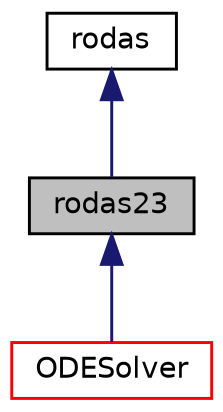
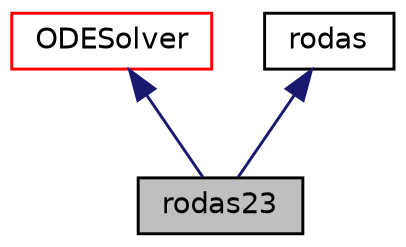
  digraph {
    node [color=black fontname=Helvetica fontsize=10 shape=record]
    edge [color=midnightblue dir=back fontname=Helvetica fontsize=10 labelfontname=Helvetica labelfontsize=10 style=solid]
    n1 [fillcolor=grey75 fontcolor=black height=0.2 label=rodas23 style=filled width=0.4]
    n2 [color=red height=0.2 label=ODESolver width=0.4]
    n3 [height=0.2 label=rodas width=0.4]
-   n1 -> n2
+   n2 -> n1
    n3 -> n1
  }
